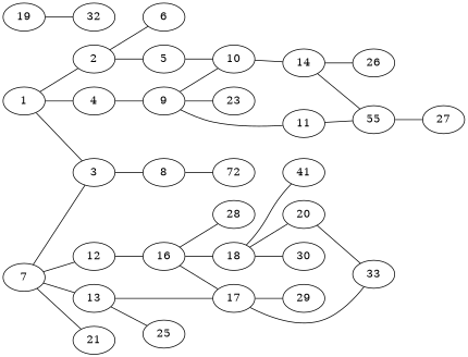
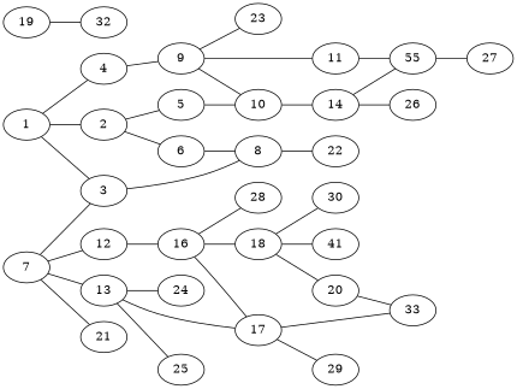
  graph {
    rankdir=LR
    node [chem=H]
    edge [valence=1]
    1 [chem=C]
    2 [chem=C]
    3 [chem=N]
    4 [chem=N]
    5 [chem=C]
    6 [chem=N]
    8 [chem=C]
    9 [chem=C]
    10 [chem=N]
-   22 [label=72]
+   22
    11 [chem=N]
    23
    14 [chem=C]
    n14 [chem=C label=55]
    26
    27
    7 [chem=C]
    12 [chem=O]
    13 [chem=C]
    21
    16 [chem=C]
    17 [chem=C]
+   24
    25
    18 [chem=C]
    28
    29
    33
    20 [chem=O]
    30
    n31 [label=41]
    19 [chem=O]
    32
    1 -- 2 [valence=2]
    1 -- 3
    1 -- 4
    2 -- 5
    2 -- 6
    3 -- 8
    4 -- 9 [valence=2]
    5 -- 10
+   6 -- 8 [valence=2]
    8 -- 22
    9 -- 10
    9 -- 11 [valence=2]
    9 -- 23
    10 -- 14
    11 -- n14
    14 -- n14 [valence=2]
    14 -- 26
    n14 -- 27
    7 -- 3
    7 -- 12
    7 -- 13
    7 -- 21
    12 -- 16
    13 -- 17
+   13 -- 24
    13 -- 25
    16 -- 17
    16 -- 18
    16 -- 28
    17 -- 29
    17 -- 33
    18 -- 20
    18 -- 30
    18 -- n31
    20 -- 33
    19 -- 32
  }
